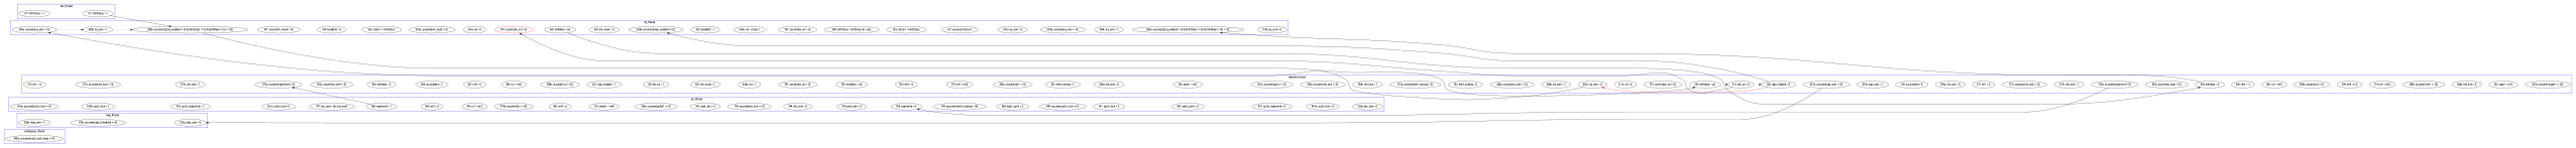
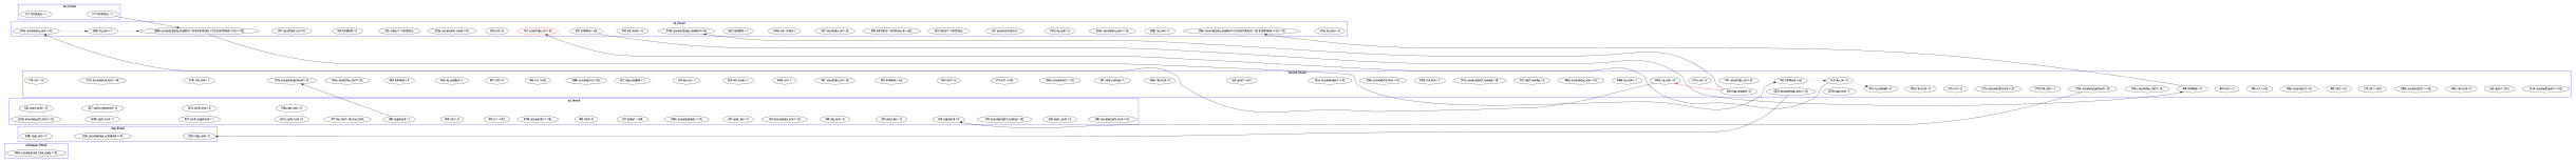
  digraph {
    fontname="Roboto Condensed"
    rankdir=LR
    node [fontname="Roboto Condensed"]
    edge [color=white fontname="Roboto Condensed" style=solid]
    n1 [label="340a: assume(reset_task_ready == 0);"]
    n2 [label="317: IntrStatus = 1;"]
    n3 [label="317: IntrStatus = 1;"]
    n4 [label="328b: napi_sem = 1;"]
    n5 [label="329a: assume(napi_scheduled == 0);"]
    n6 [label="332a: napi_sem = 0;"]
    n7 [label="238a: assume(probe1 == 0);"]
    n8 [label="241: want_dev = 5;"]
    n9 [label="398: registered = 0;"]
    n10 [label="399: assume(!(netif_running != 0));"]
    n11 [label="647a: sysfs_lock = 0;"]
    n12 [label="250a: dev_lock = 0;"]
    n13 [label="629b: sysfs_lock = 1;"]
    n14 [label="452: sysfs_registered = 1;"]
    n15 [label="243: assume(dev_lock == 0);"]
    n16 [label="638: want_sysfs = 5;"]
    n17 [label="640: assume(sysfs_lock == 0);"]
    n18 [label="476: rc1 = ret2;"]
    n19 [label="479b: assume(!(rc1 < 0));"]
    n20 [label="631a: sysfs_lock = 0;"]
    n21 [label="477: hw_start = drv_hw_start;"]
    n22 [label="244: dev_lock = 5;"]
    n23 [label="642: want_sysfs = 0;"]
    n24 [label="457: sysfs_registered = 0;"]
    n25 [label="629a: assume(sysfs_lock == 0);"]
    n26 [label="389: ret2 = 0;"]
    n27 [label="482: ret4 = 0;"]
    n28 [label="245: want_dev = 0;"]
    n29 [label="237: probe1 = ret4;"]
    n30 [label="388: registered = 1;"]
-   n31 [label="641: sysfs_lock = 5;"]
    n32 [label="499: ret5 = rc2;"]
    n33 [label="279: ret1 = ret5;"]
    n34 [label="275: ret1 = 0;"]
    n35 [label="277a: assume(rtnl_lock == 0);"]
    n36 [label="290b: rtnl_lock = 1;"]
    n37 [label="291a: assume(netif_running != 0);"]
    n38 [label="261a: assume(open1 == 0);"]
    n39 [label="290a: assume(rtnl_lock == 0);"]
    n40 [label="292: netif_running = 0;"]
    n41 [label="494: IntrMask = 0;"]
    n42 [label="605: intr_mask = 1;"]
    n43 [label="604a: val = 1;"]
    n44 [label="611a: val = 0;"]
    n45 [label="591: assert(dev_on != 0);"]
    n46 [label="426: napi_enabled = 0;"]
    n47 [label="284a: rtnl_lock = 0;"]
    n48 [label="260: open1 = ret1;"]
    n49 [label="446b: irq_sem = 1;"]
    n50 [label="447a: irq_sem = 0;"]
    n51 [label="261b: assume(!(open1 == 0));"]
    n52 [label="496: rc2 = ret3;"]
    n53 [label="498a: assume(rc2 < 0);"]
    n54 [label="427a: assume(napi_sem == 0);"]
    n55 [label="592: IntrMask = val;"]
    n56 [label="503: ret5 = 0;"]
    n57 [label="279: ret1 = ret5;"]
    n58 [label="496: rc2 = ret3;"]
    n59 [label="498b: assume(!(rc2 < 0));"]
    n60 [label="615: dev_on = 0;"]
    n61 [label="280a: assume(ret1 == 0);"]
    n62 [label="281: netif_running = 1;"]
    n63 [label="284a: rtnl_lock = 0;"]
    n64 [label="446a: assume(irq_sem == 0);"]
    n65 [label="280b: assume(!(ret1 == 0));"]
    n66 [label="277b: rtnl_lock = 1;"]
    n67 [label="277a: assume(rtnl_lock == 0);"]
    n68 [label="277b: rtnl_lock = 1;"]
    n69 [label="406: irq_enabled = 1;"]
    n70 [label="407: ret3 = 0;"]
    n71 [label="591: assert(dev_on != 0);"]
    n72 [label="592: IntrMask = val;"]
    n73 [label="295a: rtnl_lock = 0;"]
    n74 [label="278a: assume(registered != 0);"]
    n75 [label="275: ret1 = 0;"]
    n76 [label="278a: assume(registered != 0);"]
    n77 [label="492a: assert(hw_start != 0);"]
    n78 [label="260: open1 = ret1;"]
    n79 [label="427b: napi_sem = 1;"]
    n80 [label="409: ret3 = -1;"]
    n81 [label="494: IntrMask = 0;"]
    n82 [label="421: napi_enabled = 1;"]
    n83 [label="603: dev_on = 1;"]
    n84 [label="492a: assert(hw_start != 0);"]
    n85 [label="416: irq_enabled = 0;"]
    n86 [label="598: IntrStatus = IntrStatus & (~val);"]
    n87 [label="535: status1 = IntrStatus;"]
    n88 [label="310a: irq_sem = 0;"]
    n89 [label="305a: assume(irq_sem == 0);"]
    n90 [label="305b: irq_sem = 1;"]
    n91 [label="306a: assume((((irq_enabled != 0) & (IntrStatus != 0)) & (IntrMask != 0)) == 0);"]
    n92 [label="597: assert(dev_on != 0);"]
    n93 [label="592: IntrMask = val;"]
    n94 [label="533b: assume(!(napi_enabled != 0));"]
    n95 [label="529a: val = 0;"]
    n96 [color=red label="591: assert(dev_on != 0);"]
    n97 [label="524: handled2 = 0;"]
    n98 [label="526: status1 = IntrStatus;"]
    n99 [label="534a: val = status1;"]
-   n100 [label="307: assert(intr_mask != 0);"]
+   n100 [label="307: assert(intr_irq != 0);"]
    n101 [label="530: intr_mask = 0;"]
    n102 [label="306b: assume(!((((irq_enabled != 0) & (IntrStatus != 0)) & (IntrMask != 0)) == 0));"]
    n103 [label="532: handled2 = 1;"]
    n104 [label="305a: assume(irq_sem == 0);"]
    n105 [label="305b: irq_sem = 1;"]
    n106 [label="537: assume(!status1);"]
    n107 [label="528a: assume(intr_mask != 0);"]
    n108 [label="310a: irq_sem = 0;"]
    subgraph cluster_1 {
      color=blue
      label=workqueue_thread
      n1
    }
    subgraph cluster_2 {
      color=blue
      label=dev_thread
      n2
      n3
    }
    subgraph cluster_3 {
      color=blue
      label=napi_thread
      n4
      n5
      n6
    }
    subgraph cluster_4 {
      color=blue
      label=pci_thread
      n7
      n8
      n9
      n10
      n11
      n12
      n13
      n14
      n15
      n16
      n17
      n18
      n19
      n20
      n21
      n22
      n23
      n24
      n25
      n26
      n27
      n28
      n29
      n30
-     n31
    }
    subgraph cluster_5 {
      color=blue
      label=network_thread
      n32
      n33
      n34
      n35
      n36
      n37
      n38
      n39
      n40
      n41
      n42
      n43
      n44
      n45
      n46
      n47
      n48
      n49
      n50
      n51
      n52
      n53
      n54
      n55
      n56
      n57
      n58
      n59
      n60
      n61
      n62
      n63
      n64
      n65
      n66
      n67
      n68
      n69
      n70
      n71
      n72
      n73
      n74
      n75
      n76
      n77
      n78
      n79
      n80
      n81
      n82
      n83
      n84
      n85
    }
    subgraph cluster_6 {
      color=blue
      label=irq_thread
      n86
      n87
      n88
      n89
      n90
      n91
      n92
      n93
      n94
      n95
      n96
      n97
      n98
      n99
      n100
      n101
      n102
      n103
      n104
      n105
      n106
      n107
      n108
    }
    n2 -> n3
    n3 -> n102 [color=black constraint=false]
    n4 -> n5
    n5 -> n6
    n7 -> n8
    n8 -> n15
    n9 -> n10
    n10 -> n16
    n11 -> n12
    n13 -> n14
    n14 -> n20
    n15 -> n22
    n16 -> n17
-   n17 -> n31
    n18 -> n19
    n19 -> n27
    n20 -> n21
    n21 -> n30
    n22 -> n28
    n23 -> n24
    n24 -> n11
    n25 -> n13
    n26 -> n18
    n27 -> n29
    n28 -> n9
    n29 -> n7
    n30 -> n26
    n30 -> n74 [color=black constraint=false]
-   n31 -> n23
    n32 -> n33
    n33 -> n65
    n34 -> n35
    n35 -> n66
    n36 -> n37
    n37 -> n40
    n38 -> n39
    n39 -> n36
    n40 -> n64
    n41 -> n80
    n41 -> n91 [color=black constraint=false]
    n42 -> n43
    n43 -> n71
    n44 -> n45
    n45 -> n55
    n46 -> n50 [color=red constraint=false]
    n46 -> n54
    n46 -> n94 [color=black constraint=false]
    n47 -> n48
    n48 -> n51
    n49 -> n50
    n50 -> n44
    n50 -> n104 [color=black constraint=false]
    n52 -> n53
    n53 -> n32
    n54 -> n6 [color=black constraint=false]
    n54 -> n79
    n55 -> n60 [color=black style=dotted]
    n56 -> n57
    n57 -> n61
    n58 -> n59
    n59 -> n82
-   n60 -> n46 [color=black style=dotted]
+   n60 -> n85 [color=black style=dotted]
    n60 -> n96 [color=black constraint=false]
    n61 -> n62
    n62 -> n63
    n63 -> n78
    n64 -> n49
    n65 -> n47
    n66 -> n76
    n67 -> n68
    n68 -> n74
    n69 -> n70
    n70 -> n58
    n71 -> n72
    n72 -> n56
    n73 -> n34
    n74 -> n84
    n75 -> n67
    n76 -> n9 [color=black constraint=false]
    n76 -> n77
    n77 -> n41
    n78 -> n38
    n79 -> n85
    n80 -> n52
    n81 -> n69
    n82 -> n83
    n83 -> n42
    n84 -> n81
    n85 -> n73
    n86 -> n87
    n87 -> n106
    n88 -> n89
    n89 -> n90
    n90 -> n91
    n91 -> n108
    n92 -> n86
    n93 -> n41 [color=black constraint=false]
    n93 -> n101
    n94 -> n103
    n95 -> n96
    n96 -> n93
    n97 -> n98
    n98 -> n107
    n99 -> n92
    n100 -> n97
    n101 -> n94
    n102 -> n55 [color=black constraint=false]
    n102 -> n100
    n103 -> n99
    n104 -> n105 [color=black style=dotted]
    n105 -> n102 [color=black style=dotted]
    n106 -> n88
    n107 -> n95
  }
